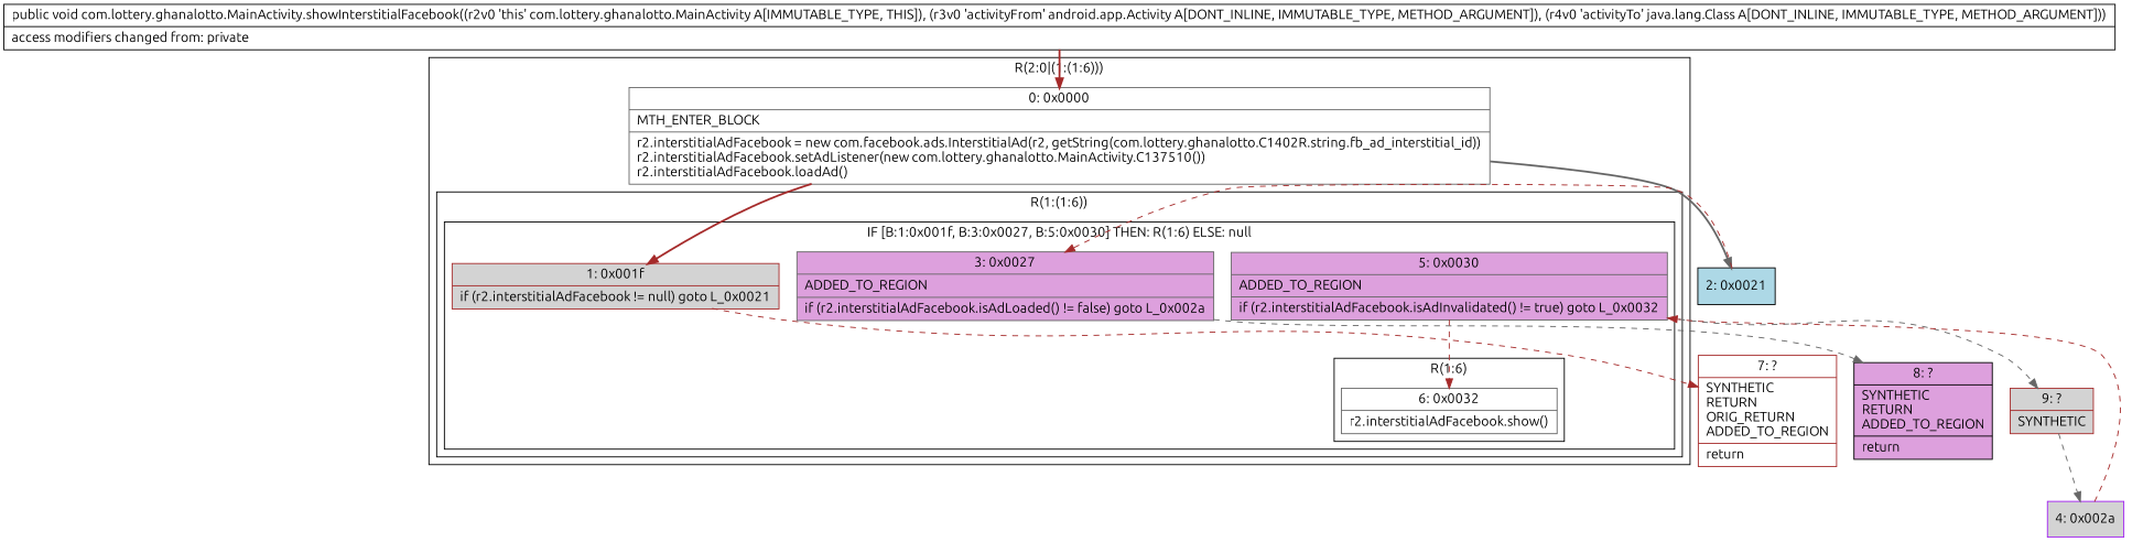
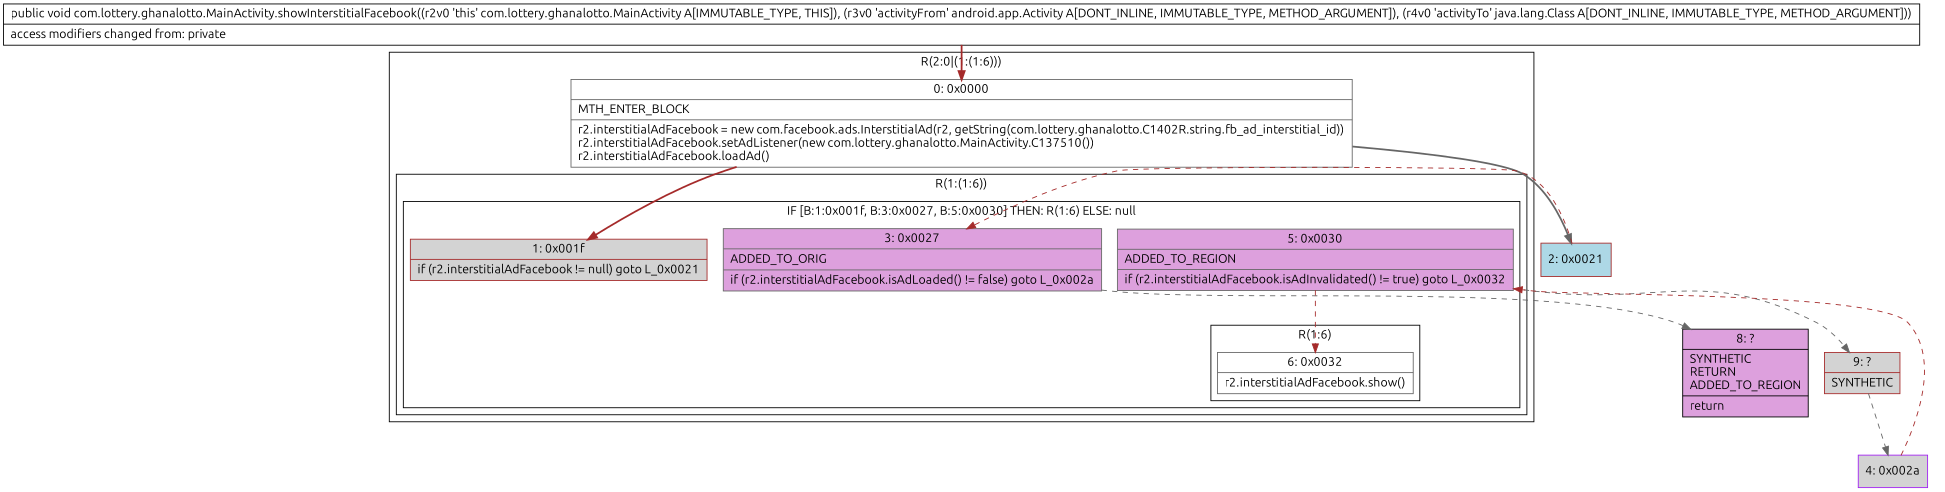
  digraph {
    fontname=Ubuntu
    node [color=gray40 fillcolor=white fontname=Ubuntu shape=record style=filled]
    edge [color=brown fontname=Ubuntu style=dashed]
    n1 [label="{6\:\ 0x0032|r2.interstitialAdFacebook.show()\l}"]
    n2 [color=brown fillcolor=lightgrey label="{1\:\ 0x001f|if (r2.interstitialAdFacebook != null) goto L_0x0021\l}"]
-   n3 [fillcolor=plum label="{3\:\ 0x0027|ADDED_TO_REGION\l|if (r2.interstitialAdFacebook.isAdLoaded() != false) goto L_0x002a\l}"]
+   n3 [fillcolor=plum label="{3\:\ 0x0027|ADDED_TO_ORIG\l|if (r2.interstitialAdFacebook.isAdLoaded() != false) goto L_0x002a\l}"]
    n4 [fillcolor=plum label="{5\:\ 0x0030|ADDED_TO_REGION\l|if (r2.interstitialAdFacebook.isAdInvalidated() != true) goto L_0x0032\l}"]
    n5 [label="{0\:\ 0x0000|MTH_ENTER_BLOCK\l|r2.interstitialAdFacebook = new com.facebook.ads.InterstitialAd(r2, getString(com.lottery.ghanalotto.C1402R.string.fb_ad_interstitial_id))\lr2.interstitialAdFacebook.setAdListener(new com.lottery.ghanalotto.MainActivity.C137510())\lr2.interstitialAdFacebook.loadAd()\l}"]
-   n6 [color=brown label="{7\:\ ?|SYNTHETIC\lRETURN\lORIG_RETURN\lADDED_TO_REGION\l|return\l}"]
    n7 [color=black fillcolor=plum label="{8\:\ ?|SYNTHETIC\lRETURN\lADDED_TO_REGION\l|return\l}"]
    n8 [color=brown fillcolor=lightgrey label="{9\:\ ?|SYNTHETIC\l}"]
-   n9 [color=black fillcolor=lightblue label="{2\:\ 0x0021}"]
+   n9 [color=brown fillcolor=lightblue label="{2\:\ 0x0021}"]
    n10 [color=purple fillcolor=lightgrey label="{4\:\ 0x002a}"]
    n11 [color=black label="{public void com.lottery.ghanalotto.MainActivity.showInterstitialFacebook((r2v0 'this' com.lottery.ghanalotto.MainActivity A[IMMUTABLE_TYPE, THIS]), (r3v0 'activityFrom' android.app.Activity A[DONT_INLINE, IMMUTABLE_TYPE, METHOD_ARGUMENT]), (r4v0 'activityTo' java.lang.Class A[DONT_INLINE, IMMUTABLE_TYPE, METHOD_ARGUMENT]))  | access modifiers changed from: private\l}"]
    subgraph cluster_1 {
      label="R(2:0|(1:(1:6)))"
      n5
      subgraph cluster_2 {
        label="R(1:(1:6))"
        subgraph cluster_3 {
          label="IF [B:1:0x001f, B:3:0x0027, B:5:0x0030] THEN: R(1:6) ELSE: null"
          n2
          n3
          n4
          subgraph cluster_4 {
            label="R(1:6)"
            n1
          }
        }
      }
    }
-   n2 -> n6
    n3 -> n7 [color=gray40]
    n4 -> n1
    n4 -> n8 [color=gray40]
    n5 -> n2 [style=bold]
    n5 -> n9 [color=gray40 style=bold]
    n8 -> n10 [color=gray40]
    n9 -> n3
    n10 -> n4
    n11 -> n5 [style=bold]
  }
